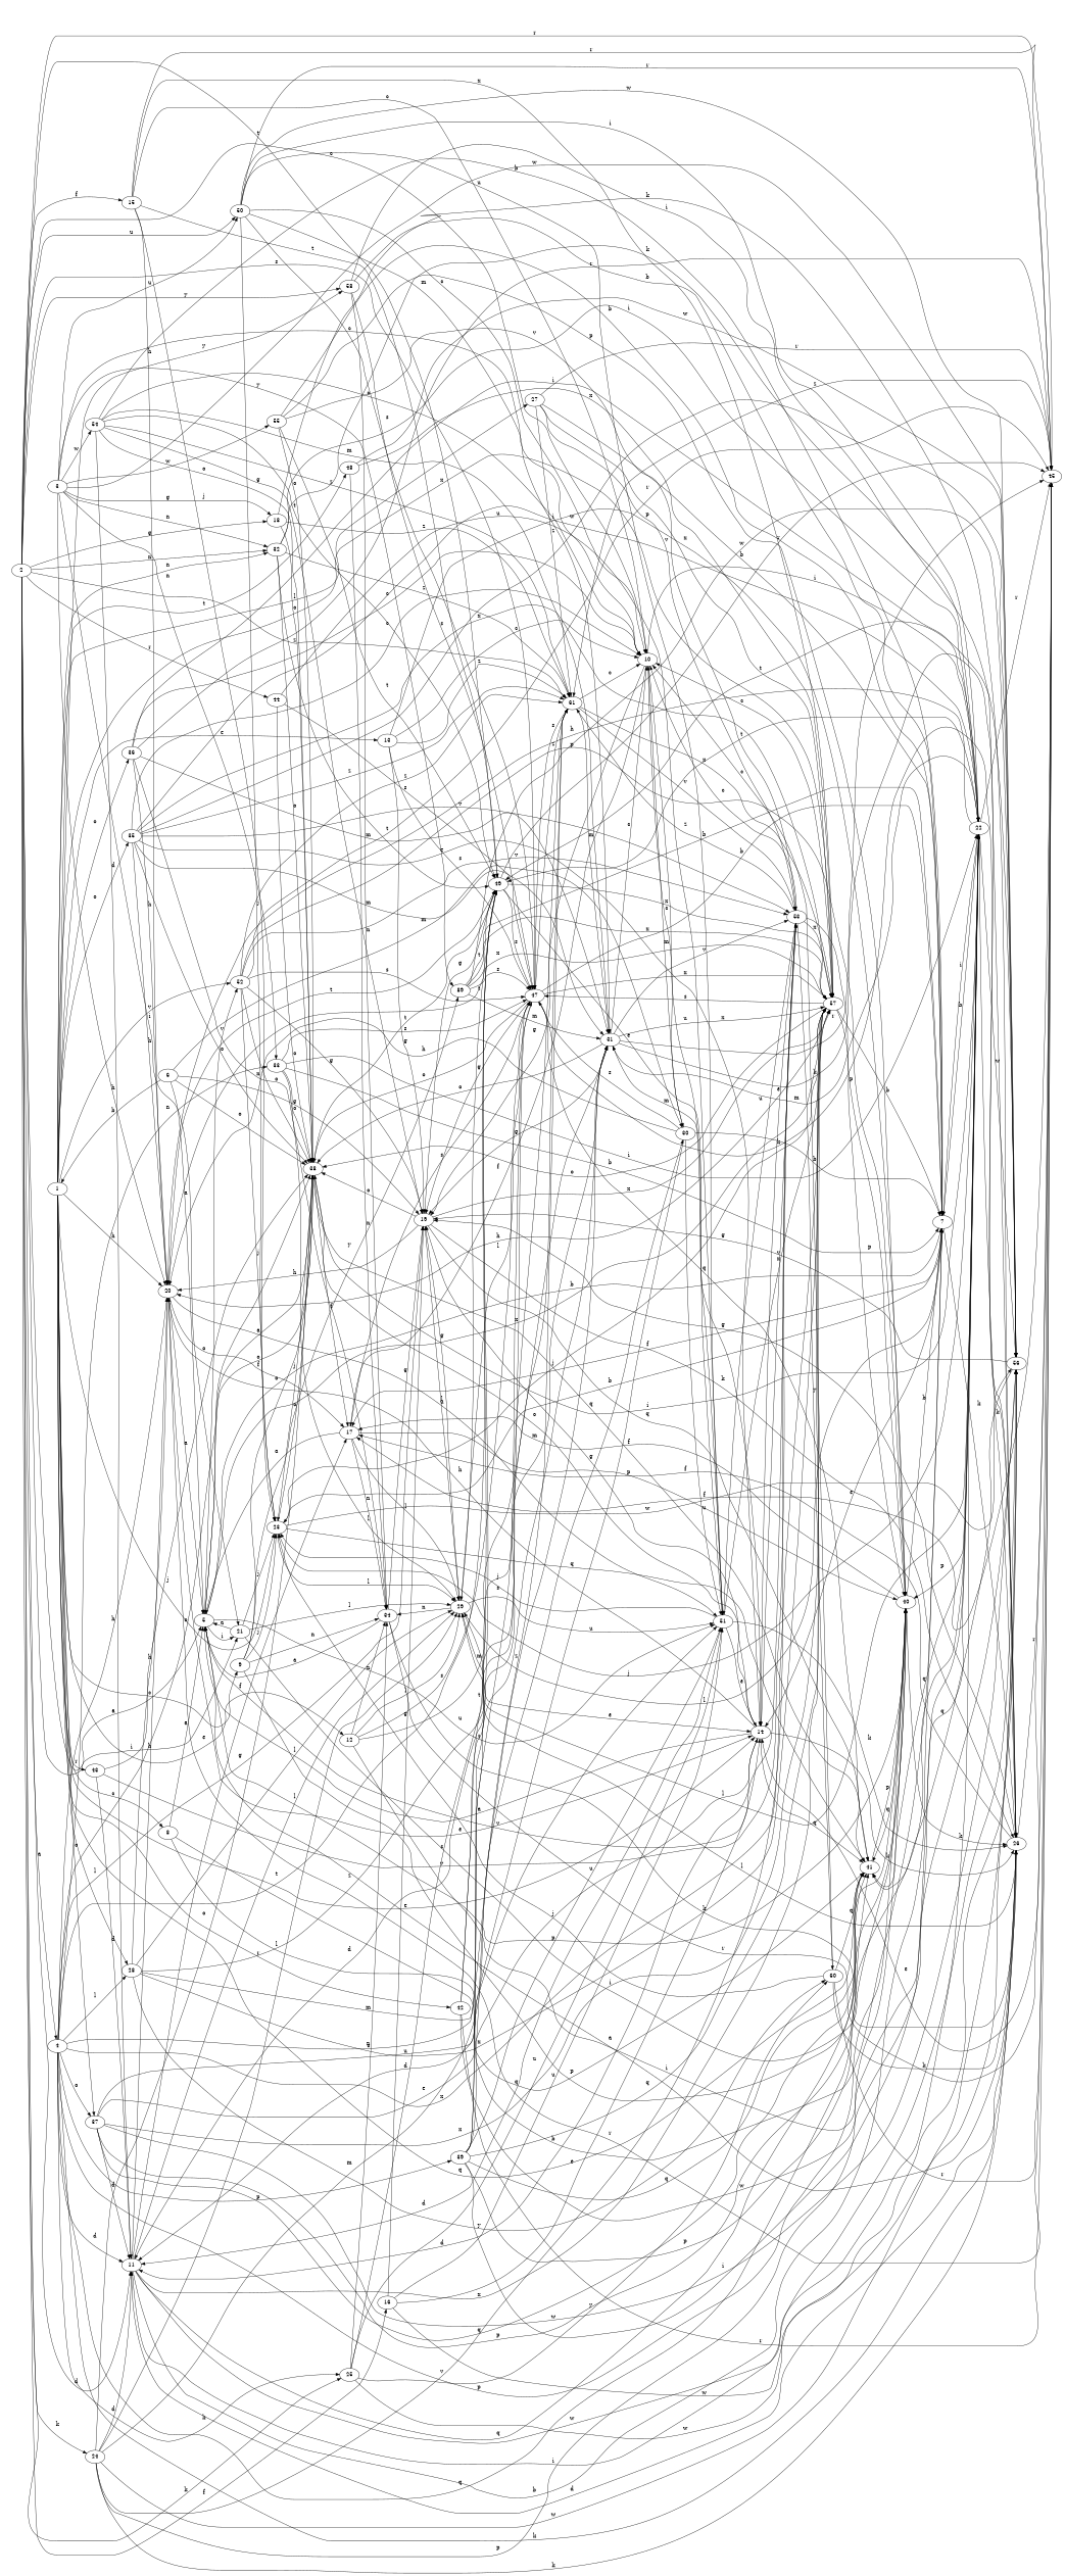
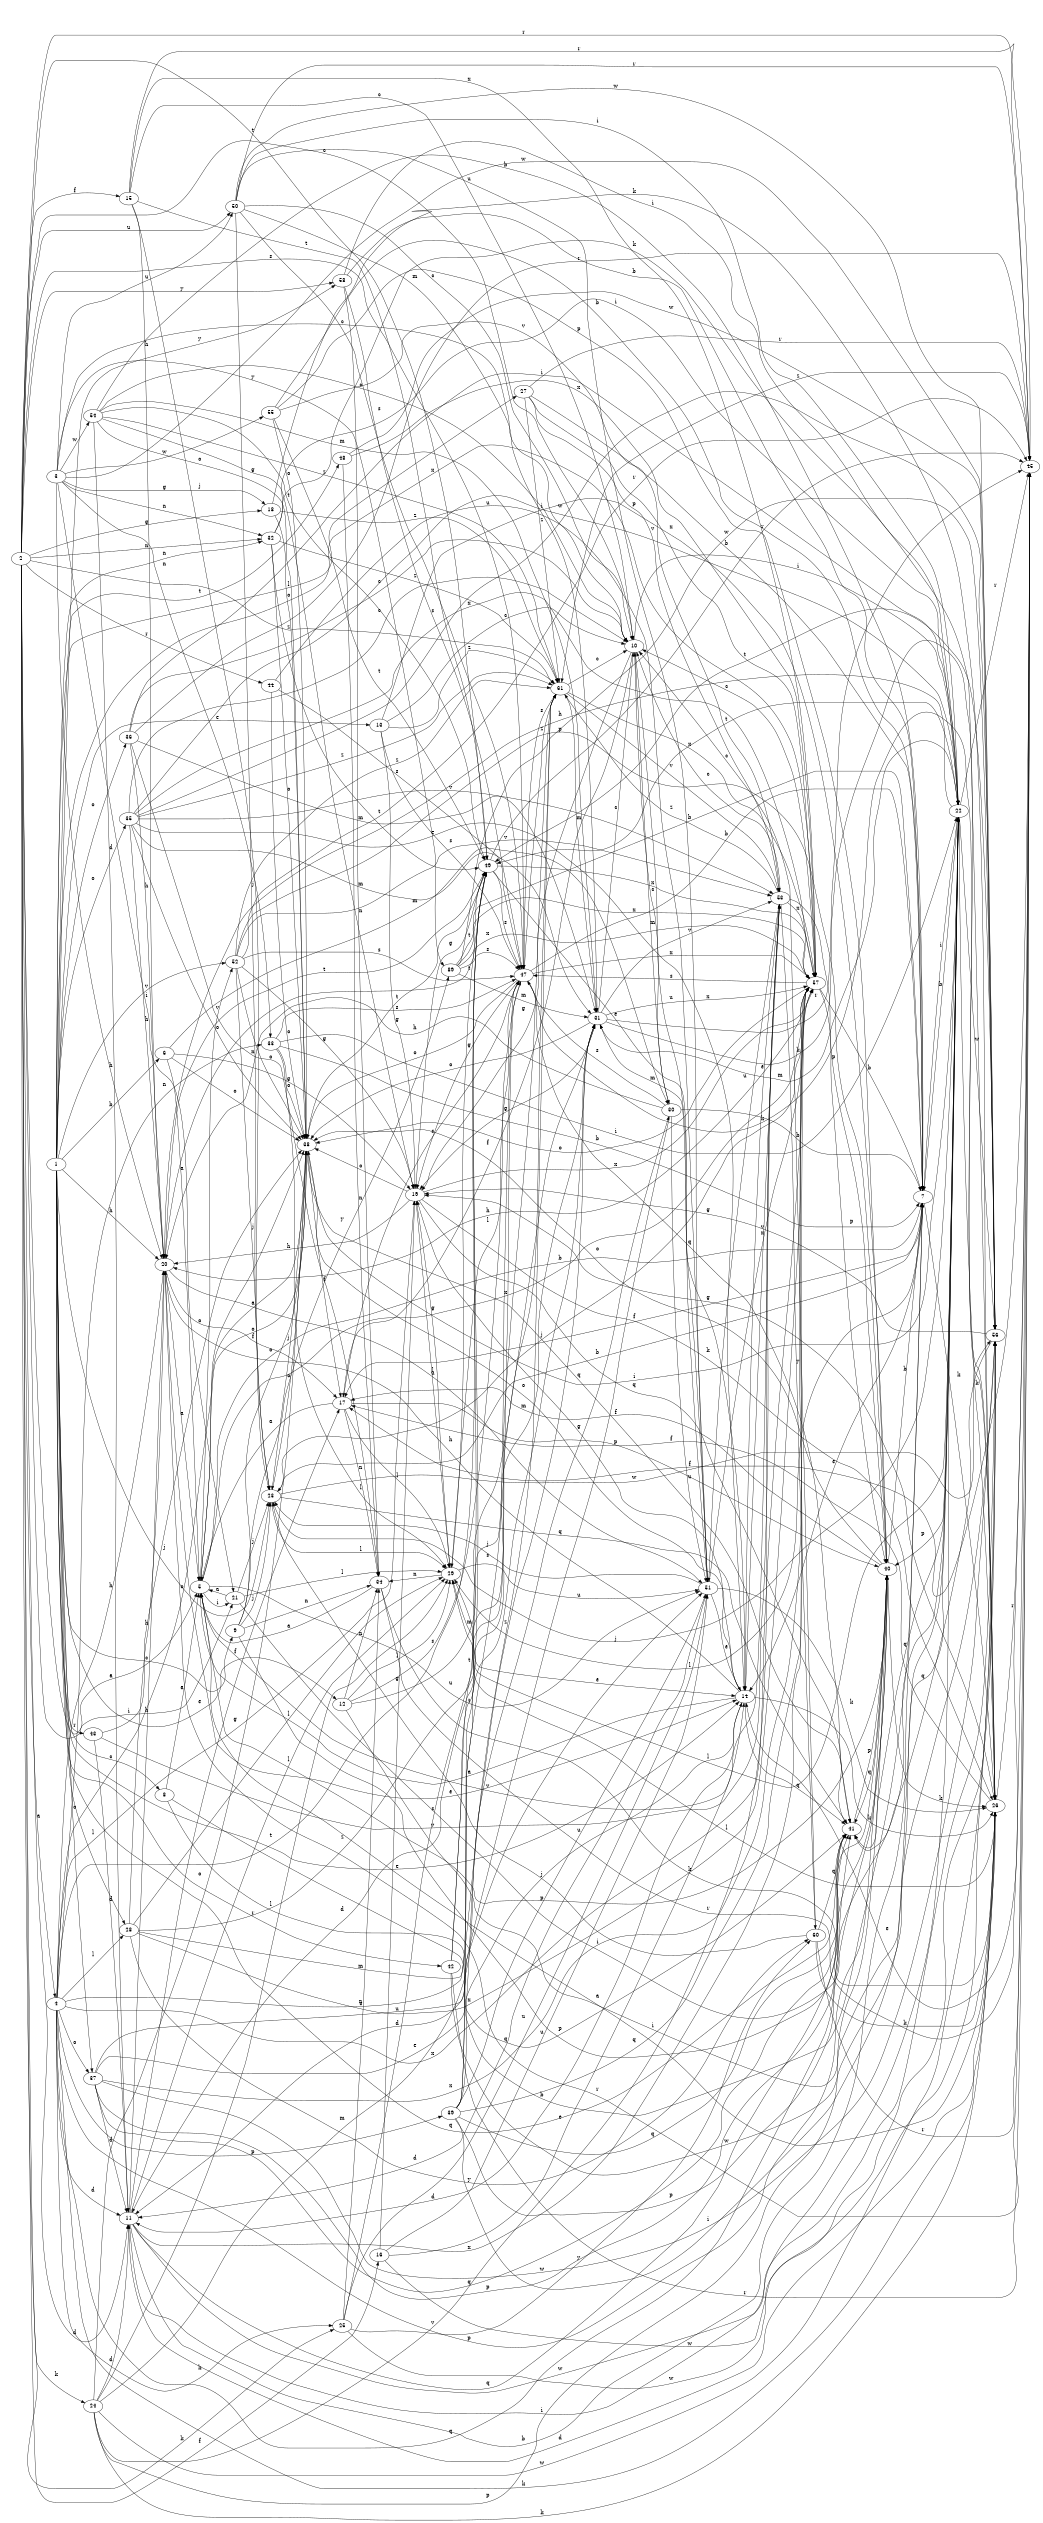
  strict digraph {
    rankdir=LR
    2
    4
    5
    21
    11
    47
    58
    10
    15
    50
    61
    24
    16
    45
    49
    18
    32
    25
    44
    20
    26
    38
    30
    33
    40
    57
    37
    19
    28
    39
    41
    7
    53
    51
    52
    29
    22
    23
    17
    56
    34
    31
    14
    60
    6
    8
    1
    27
    9
    13
    35
    36
    43
    12
    42
    48
    n57 [label=89]
    54
    55
    3
    2 -> 4 [label=a]
    2 -> 5 [label=a]
    2 -> 21 [label=i]
    2 -> 11 [label=d]
    2 -> 47 [label=s]
    2 -> 58 [label=y]
    2 -> 10 [label=c]
    2 -> 15 [label=f]
    2 -> 50 [label=u]
    2 -> 61 [label=z]
    2 -> 24 [label=k]
    2 -> 16 [label=f]
    2 -> 45 [label=r]
    2 -> 49 [label=t]
    2 -> 18 [label=g]
    2 -> 32 [label=n]
    2 -> 25 [label=k]
    2 -> 44 [label=r]
    4 -> 11 [label=d]
    4 -> 49 [label=t]
    4 -> 25 [label=k]
    4 -> 20 [label=h]
    4 -> 26 [label=k]
    4 -> 38 [label=o]
    4 -> 30 [label=c]
    4 -> 33 [label=n]
    4 -> 40 [label=p]
    4 -> 57 [label=x]
    4 -> 37 [label=o]
    4 -> 19 [label=g]
    4 -> 28 [label=l]
    4 -> 39 [label=p]
    4 -> 41 [label=q]
    5 -> 21 [label=i]
    5 -> 38 [label=o]
    5 -> 40 [label=p]
    5 -> 57 [label=x]
    5 -> 7 [label=b]
    5 -> 53 [label=v]
    5 -> 51 [label=u]
    5 -> 52 [label=v]
    21 -> 5 [label=a]
    21 -> 29 [label=l]
    21 -> 22 [label=i]
    21 -> 23 [label=j]
    11 -> 20 [label=h]
    11 -> 57 [label=x]
    11 -> 41 [label=q]
    11 -> 7 [label=b]
    11 -> 29 [label=l]
    11 -> 22 [label=i]
    11 -> 17 [label=f]
    11 -> 56 [label=w]
    47 -> 61 [label=z]
    47 -> 26 [label=k]
    47 -> 38 [label=o]
    47 -> 57 [label=x]
    47 -> 19 [label=g]
    47 -> 41 [label=q]
    47 -> 7 [label=b]
    47 -> 29 [label=l]
    58 -> 47 [label=s]
    58 -> 7 [label=b]
    58 -> 22 [label=i]
    58 -> 34 [label=n]
    10 -> 30 [label=m]
    10 -> 19 [label=g]
    10 -> 51 [label=u]
    10 -> 22 [label=i]
    10 -> 17 [label=f]
    15 -> 10 [label=c]
    15 -> 45 [label=r]
    15 -> 49 [label=t]
    15 -> 20 [label=h]
    15 -> 57 [label=x]
    15 -> 23 [label=j]
    50 -> 47 [label=s]
    50 -> 10 [label=c]
    50 -> 45 [label=r]
    50 -> 51 [label=u]
    50 -> 22 [label=i]
    50 -> 23 [label=j]
    50 -> 56 [label=w]
    50 -> 31 [label=m]
    61 -> 11 [label=d]
    61 -> 47 [label=s]
    61 -> 10 [label=c]
    61 -> 57 [label=x]
    61 -> 53 [label=v]
    61 -> 31 [label=m]
    24 -> 11 [label=d]
    24 -> 26 [label=k]
    24 -> 38 [label=o]
    24 -> 40 [label=p]
    24 -> 53 [label=v]
    24 -> 29 [label=l]
    24 -> 56 [label=w]
    24 -> 31 [label=m]
    16 -> 19 [label=g]
    16 -> 51 [label=u]
    16 -> 56 [label=w]
    16 -> 14 [label=e]
    45 -> 61 [label=z]
    45 -> 17 [label=f]
    45 -> 14 [label=e]
    49 -> 47 [label=s]
    49 -> 45 [label=r]
    49 -> 57 [label=x]
    49 -> 19 [label=g]
    49 -> 14 [label=e]
    18 -> 61 [label=z]
    18 -> 26 [label=k]
    18 -> 38 [label=o]
    32 -> 61 [label=z]
    32 -> 49 [label=t]
    32 -> 26 [label=k]
    32 -> 38 [label=o]
    32 -> 22 [label=i]
    25 -> 47 [label=s]
    25 -> 51 [label=u]
    25 -> 56 [label=w]
    25 -> 34 [label=n]
    25 -> 60 [label=y]
    44 -> 47 [label=s]
    44 -> 38 [label=o]
    44 -> 51 [label=u]
    20 -> 5 [label=a]
    20 -> 45 [label=r]
    20 -> 49 [label=t]
    20 -> 57 [label=x]
    20 -> 51 [label=u]
    20 -> 17 [label=f]
    20 -> 14 [label=e]
    26 -> 5 [label=a]
    26 -> 11 [label=d]
    26 -> 45 [label=r]
    26 -> 19 [label=g]
    26 -> 29 [label=l]
    26 -> 17 [label=f]
    38 -> 5 [label=a]
    38 -> 49 [label=t]
    38 -> 41 [label=q]
    38 -> 22 [label=i]
    38 -> 23 [label=j]
    38 -> 17 [label=f]
    30 -> 11 [label=d]
    30 -> 47 [label=s]
    30 -> 10 [label=c]
    30 -> 20 [label=h]
    30 -> 7 [label=b]
    30 -> 51 [label=u]
    33 -> 47 [label=s]
    33 -> 38 [label=o]
    33 -> 7 [label=b]
    33 -> 29 [label=l]
    33 -> 22 [label=i]
    40 -> 26 [label=k]
+   40 -> 38 [label=o]
    40 -> 41 [label=q]
    40 -> 7 [label=b]
    40 -> 17 [label=f]
    57 -> 47 [label=s]
    57 -> 10 [label=c]
    57 -> 20 [label=h]
    57 -> 38 [label=o]
    57 -> 40 [label=p]
    57 -> 7 [label=b]
    57 -> 23 [label=j]
    37 -> 11 [label=d]
    37 -> 40 [label=p]
    37 -> 57 [label=x]
    37 -> 41 [label=q]
    37 -> 51 [label=u]
    37 -> 56 [label=w]
    37 -> 14 [label=e]
    19 -> 20 [label=h]
    19 -> 26 [label=k]
    19 -> 38 [label=o]
    19 -> 57 [label=x]
    19 -> 41 [label=q]
    19 -> 29 [label=l]
    28 -> 61 [label=z]
    28 -> 20 [label=h]
    28 -> 57 [label=x]
    28 -> 29 [label=l]
    28 -> 31 [label=m]
    28 -> 60 [label=y]
    39 -> 47 [label=s]
    39 -> 61 [label=z]
    39 -> 49 [label=t]
    39 -> 40 [label=p]
    39 -> 57 [label=q]
    39 -> 41 [label=q]
    39 -> 51 [label=u]
    39 -> 22 [label=i]
    41 -> 40 [label=p]
    7 -> 26 [label=k]
    7 -> 29 [label=l]
    7 -> 22 [label=i]
    7 -> 17 [label=f]
    7 -> 14 [label=e]
    53 -> 10 [label=c]
    53 -> 61 [label=z]
    53 -> 40 [label=p]
    53 -> 57 [label=x]
    53 -> 51 [label=u]
    53 -> 14 [label=e]
    53 -> 60 [label=y]
    51 -> 11 [label=d]
    51 -> 26 [label=k]
    51 -> 57 [label=x]
    51 -> 23 [label=j]
    51 -> 31 [label=m]
    51 -> 14 [label=e]
    52 -> 47 [label=s]
    52 -> 61 [label=z]
    52 -> 45 [label=r]
    52 -> 38 [label=o]
    52 -> 40 [label=p]
    52 -> 19 [label=g]
    52 -> 53 [label=v]
    52 -> 23 [label=j]
    29 -> 49 [label=t]
    29 -> 19 [label=g]
    29 -> 51 [label=u]
    29 -> 34 [label=n]
    29 -> 14 [label=e]
    22 -> 45 [label=r]
    22 -> 49 [label=t]
    22 -> 20 [label=h]
    22 -> 26 [label=k]
    22 -> 40 [label=p]
    22 -> 41 [label=q]
    22 -> 7 [label=b]
    22 -> 29 [label=l]
    22 -> 23 [label=j]
    22 -> 56 [label=w]
    22 -> 31 [label=m]
    23 -> 38 [label=o]
    23 -> 41 [label=q]
    23 -> 7 [label=b]
    23 -> 29 [label=l]
    23 -> 56 [label=w]
    17 -> 5 [label=a]
    17 -> 47 [label=s]
    17 -> 40 [label=p]
    17 -> 29 [label=l]
    17 -> 34 [label=n]
    56 -> 49 [label=t]
    56 -> 19 [label=g]
    56 -> 41 [label=q]
    34 -> 5 [label=a]
    34 -> 45 [label=r]
    34 -> 26 [label=k]
-   34 -> 19 [label=g]
    31 -> 10 [label=c]
    31 -> 45 [label=r]
    31 -> 26 [label=k]
    31 -> 38 [label=o]
    31 -> 57 [label=x]
    31 -> 19 [label=g]
    31 -> 53 [label=v]
    14 -> 5 [label=a]
    14 -> 11 [label=d]
    14 -> 20 [label=h]
    14 -> 26 [label=k]
    14 -> 38 [label=o]
    14 -> 19 [label=g]
    14 -> 41 [label=q]
    14 -> 53 [label=v]
    60 -> 10 [label=c]
    60 -> 45 [label=r]
    60 -> 26 [label=k]
    60 -> 41 [label=q]
    60 -> 23 [label=j]
    6 -> 5 [label=a]
    6 -> 38 [label=o]
    6 -> 30 [label=m]
    6 -> 19 [label=g]
    8 -> 5 [label=a]
    8 -> 41 [label=q]
    8 -> 7 [label=b]
    1 -> 58 [label=y]
    1 -> 32 [label=n]
    1 -> 20 [label=h]
    1 -> 57 [label=x]
    1 -> 37 [label=o]
    1 -> 28 [label=l]
    1 -> 41 [label=q]
    1 -> 52 [label=v]
    1 -> 23 [label=j]
    1 -> 14 [label=e]
-   6 -> 1 [label=b]
+   1 -> 6 [label=b]
    1 -> 8 [label=c]
    1 -> 27 [label=l]
    1 -> 9 [label=c]
    1 -> 13 [label=e]
    1 -> 35 [label=o]
    1 -> 36 [label=o]
    1 -> 43 [label=r]
    1 -> 12 [label=e]
    1 -> 42 [label=r]
    1 -> 48 [label=t]
    27 -> 61 [label=z]
    27 -> 45 [label=r]
    27 -> 57 [label=x]
    27 -> 7 [label=b]
    27 -> 53 [label=v]
    9 -> 38 [label=o]
    9 -> 40 [label=p]
    9 -> 23 [label=j]
    9 -> 34 [label=n]
    9 -> n57 [label=y]
    13 -> 47 [label=s]
    13 -> 10 [label=c]
    13 -> 61 [label=z]
    13 -> 40 [label=p]
    13 -> 19 [label=g]
    35 -> 10 [label=c]
    35 -> 61 [label=z]
    35 -> 20 [label=h]
    35 -> 38 [label=o]
    35 -> 57 [label=x]
    35 -> 53 [label=v]
    35 -> 22 [label=i]
    35 -> 56 [label=w]
    35 -> 31 [label=m]
    35 -> 14 [label=e]
    36 -> 10 [label=c]
    36 -> 45 [label=r]
    36 -> 20 [label=h]
    36 -> 22 [label=i]
    36 -> 34 [label=n]
    36 -> 31 [label=m]
    43 -> 11 [label=d]
    43 -> 38 [label=o]
    43 -> 53 [label=v]
    12 -> 47 [label=s]
    12 -> 29 [label=l]
    12 -> 22 [label=i]
    12 -> 34 [label=n]
    12 -> 31 [label=m]
    42 -> 45 [label=r]
    42 -> 49 [label=t]
    42 -> 56 [label=w]
    42 -> 31 [label=m]
    48 -> 57 [label=x]
    48 -> 56 [label=w]
    48 -> 34 [label=n]
    n57 -> 47 [label=s]
    n57 -> 49 [label=t]
    n57 -> 57 [label=x]
    n57 -> 7 [label=b]
    n57 -> 56 [label=w]
    n57 -> 31 [label=m]
    54 -> 11 [label=d]
    54 -> 10 [label=c]
    54 -> 61 [label=z]
    54 -> 49 [label=t]
    54 -> 38 [label=o]
    54 -> 19 [label=g]
    54 -> 7 [label=b]
    54 -> 31 [label=m]
    55 -> 49 [label=t]
    55 -> 38 [label=o]
    55 -> 40 [label=p]
    55 -> 7 [label=b]
    55 -> 53 [label=v]
    3 -> 21 [label=i]
    3 -> 10 [label=c]
    3 -> 50 [label=u]
    3 -> 18 [label=g]
    3 -> 32 [label=n]
    3 -> 20 [label=h]
    3 -> 33 [label=n]
    3 -> 56 [label=w]
    3 -> n57 [label=y]
    3 -> 54 [label=w]
    3 -> 55 [label=w]
  }
